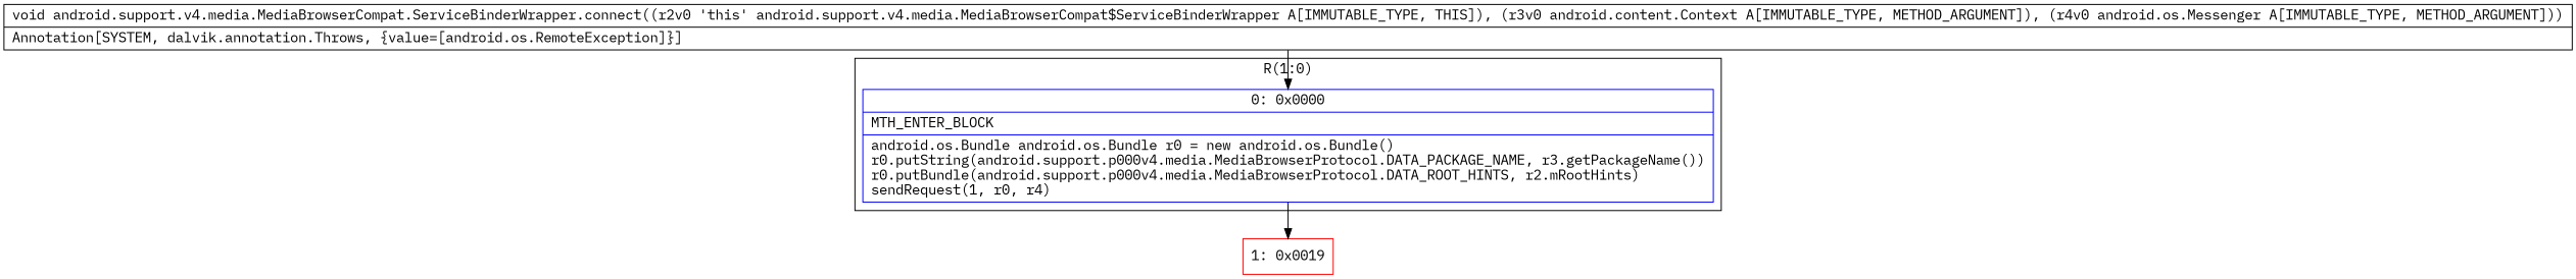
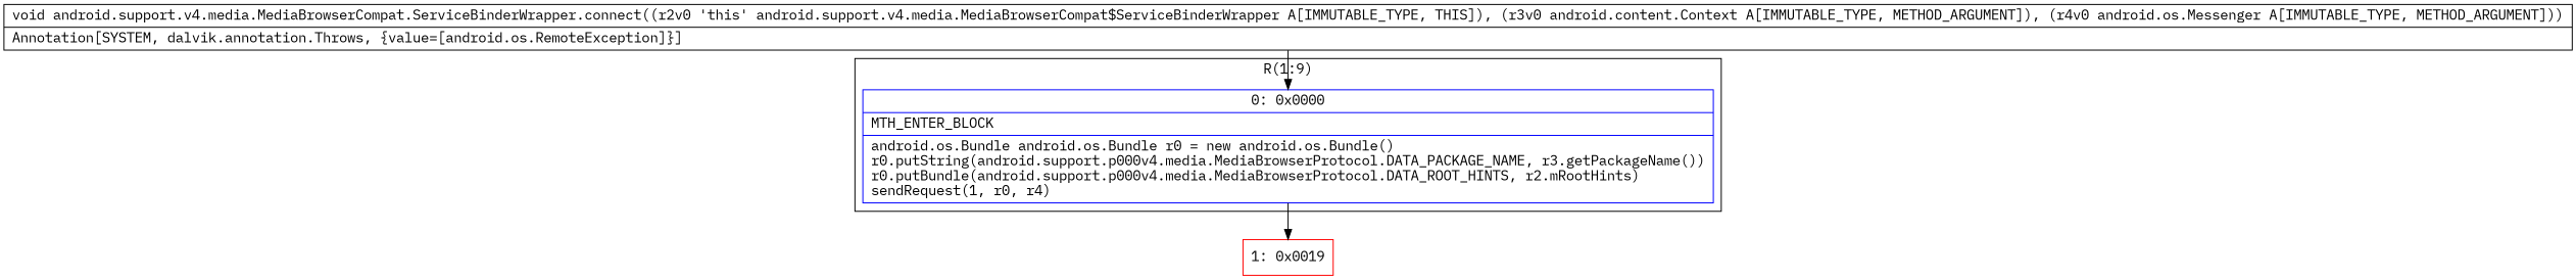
  digraph {
    fontname="IBM Plex Mono"
    node [shape=record fontname="IBM Plex Mono"]
    edge [fontname="IBM Plex Mono"]
    n1 [color=blue label="{0\:\ 0x0000|MTH_ENTER_BLOCK\l|android.os.Bundle android.os.Bundle r0 = new android.os.Bundle()\lr0.putString(android.support.p000v4.media.MediaBrowserProtocol.DATA_PACKAGE_NAME, r3.getPackageName())\lr0.putBundle(android.support.p000v4.media.MediaBrowserProtocol.DATA_ROOT_HINTS, r2.mRootHints)\lsendRequest(1, r0, r4)\l}"]
    n2 [color=red label="{1\:\ 0x0019}"]
    n3 [label="{void android.support.v4.media.MediaBrowserCompat.ServiceBinderWrapper.connect((r2v0 'this' android.support.v4.media.MediaBrowserCompat$ServiceBinderWrapper A[IMMUTABLE_TYPE, THIS]), (r3v0 android.content.Context A[IMMUTABLE_TYPE, METHOD_ARGUMENT]), (r4v0 android.os.Messenger A[IMMUTABLE_TYPE, METHOD_ARGUMENT]))  | Annotation[SYSTEM, dalvik.annotation.Throws, \{value=[android.os.RemoteException]\}]\l}"]
    subgraph cluster_1 {
-     label="R(1:0)"
+     label="R(1:9)"
      n1
    }
    n1 -> n2
    n3 -> n1
  }
